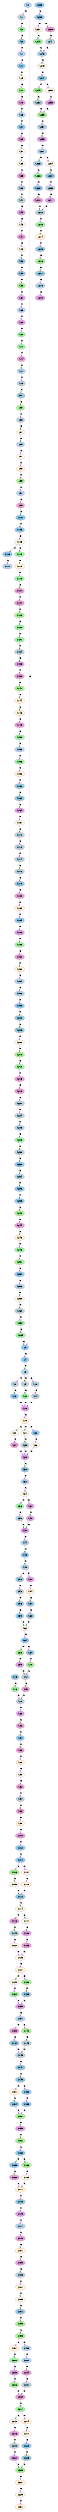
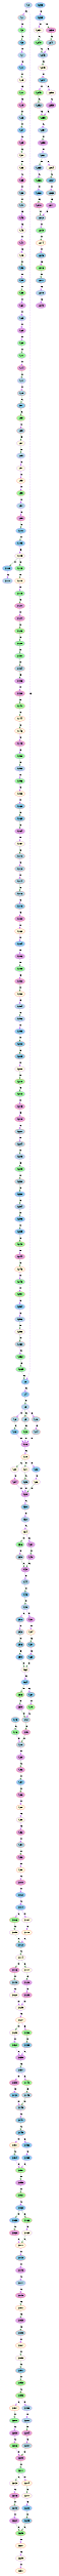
  strict digraph {
    node [color=red fillcolor=lightblue style=filled]
    edge [color=purple style=solid]
    S1
    S0 [color=purple]
    S2 [color=purple fillcolor=skyblue]
    S3 [color=purple fillcolor=palegreen]
    S4 [color=purple fillcolor=skyblue]
    S5 [fillcolor=skyblue]
    S6 [color=purple]
    S7 [color=purple]
    S8
    S9
    S10
    S11 [color=purple fillcolor=skyblue]
    S12 [color=purple fillcolor=skyblue]
    S13 [color=purple fillcolor=palegreen]
    S14
    S15 [color=purple fillcolor=lightyellow]
    S16 [color=purple fillcolor=plum]
    S17 [fillcolor=palegreen]
    S18 [fillcolor=lightyellow]
    S19 [fillcolor=plum]
    S20 [color=purple fillcolor=lightyellow]
    S21 [color=purple fillcolor=lightyellow]
    S22 [color=purple fillcolor=skyblue]
    S23 [color=purple]
    S24 [fillcolor=plum]
    S25
    S26 [color=purple fillcolor=lightyellow]
    S27 [color=purple fillcolor=skyblue]
    S28 [color=purple fillcolor=plum]
    S29 [fillcolor=plum]
    S30 [fillcolor=skyblue]
    S31 [color=purple fillcolor=lightyellow]
    S32 [color=purple]
    S33 [color=purple fillcolor=lightyellow]
    S34 [color=purple fillcolor=lightyellow]
    S35 [fillcolor=plum]
    S36 [color=purple fillcolor=palegreen]
    S37 [color=purple fillcolor=plum]
    S38
    S39
    S40 [color=purple fillcolor=plum]
    S41
    S42 [color=purple fillcolor=plum]
    S43 [color=purple fillcolor=plum]
    S44 [color=purple]
    S45 [color=purple fillcolor=lightyellow]
    S46 [color=purple fillcolor=skyblue]
    S47 [fillcolor=plum]
    S48 [color=purple]
    S49 [color=purple fillcolor=lightyellow]
    S50 [fillcolor=skyblue]
    S51 [color=purple fillcolor=plum]
    S52 [fillcolor=skyblue]
    S53
    S54 [fillcolor=lightyellow]
    S55 [fillcolor=skyblue]
    S56 [fillcolor=skyblue]
    S57 [fillcolor=skyblue]
    S58 [fillcolor=palegreen]
    S59 [color=purple fillcolor=skyblue]
    S60 [fillcolor=skyblue]
    S61 [color=purple fillcolor=plum]
    S62 [color=purple fillcolor=lightyellow]
    S63 [color=purple]
    S64 [color=purple fillcolor=skyblue]
    S65 [color=purple fillcolor=plum]
    S66 [fillcolor=palegreen]
    S67 [fillcolor=skyblue]
    S68 [color=purple fillcolor=palegreen]
    S69 [color=purple fillcolor=plum]
    S70 [fillcolor=palegreen]
    S71 [color=purple fillcolor=palegreen]
    S72
    S74 [fillcolor=plum]
    S75 [fillcolor=plum]
    S73 [fillcolor=skyblue]
    S76 [color=purple fillcolor=palegreen]
    S77 [color=purple]
    S78
    S79
    S80 [color=purple fillcolor=plum]
    S81 [fillcolor=skyblue]
    S82 [fillcolor=plum]
    S83 [fillcolor=palegreen]
    S84 [color=purple fillcolor=skyblue]
    S85
    S86 [fillcolor=plum]
    S87 [color=purple fillcolor=lightyellow]
    S88 [fillcolor=lightyellow]
    S89 [color=purple]
    S90 [color=purple fillcolor=lightyellow]
    S91 [color=purple fillcolor=lightyellow]
    S92 [fillcolor=plum]
    S93 [fillcolor=lightyellow]
    S94
    S95 [fillcolor=palegreen]
    S96 [fillcolor=plum]
    S97 [color=purple]
    S98 [fillcolor=lightyellow]
    S99 [fillcolor=plum]
    S100 [fillcolor=plum]
    S101 [color=purple fillcolor=skyblue]
    S102 [color=purple fillcolor=skyblue]
    S103 [color=purple fillcolor=skyblue]
    S104 [color=purple fillcolor=skyblue]
    S105 [color=purple fillcolor=lightyellow]
    S106 [fillcolor=palegreen]
    S107 [color=purple fillcolor=lightyellow]
    S108 [color=purple fillcolor=skyblue]
    S113 [color=purple fillcolor=palegreen]
    S109 [color=purple fillcolor=lightyellow]
    S110 [fillcolor=lightyellow]
    S111 [color=purple]
    S112 [fillcolor=skyblue]
    S114 [color=purple fillcolor=lightyellow]
    S115 [fillcolor=lightyellow]
    S116 [fillcolor=plum]
    S117 [color=purple fillcolor=lightyellow]
    S118 [color=purple fillcolor=palegreen]
    S119
    S120 [color=purple fillcolor=plum]
    S121 [fillcolor=plum]
    S122 [color=purple fillcolor=lightyellow]
    S123 [fillcolor=plum]
    S124 [fillcolor=plum]
    S125 [color=purple fillcolor=lightyellow]
    S126 [fillcolor=palegreen]
    S127 [fillcolor=lightyellow]
    S128 [color=purple fillcolor=palegreen]
    S129 [color=purple fillcolor=lightyellow]
    S130 [fillcolor=palegreen]
    S131 [color=purple fillcolor=palegreen]
    S132 [color=purple fillcolor=palegreen]
    S133 [fillcolor=skyblue]
    S134
    S135 [color=purple fillcolor=plum]
    S136 [color=purple fillcolor=plum]
    S137 [color=purple]
    S138 [fillcolor=plum]
    S139 [fillcolor=plum]
    S140 [fillcolor=palegreen]
    S141 [fillcolor=palegreen]
    S142 [fillcolor=skyblue]
    S143
    S144 [fillcolor=lightyellow]
    S145
    S146 [fillcolor=lightyellow]
    S147 [fillcolor=skyblue]
    S148 [fillcolor=plum]
    S149 [fillcolor=skyblue]
    S150 [color=purple fillcolor=palegreen]
    S151 [fillcolor=lightyellow]
    S152 [color=purple fillcolor=skyblue]
    S153 [color=purple]
    S154 [color=purple fillcolor=skyblue]
    S155 [color=purple fillcolor=skyblue]
    S156 [color=purple fillcolor=palegreen]
    S157 [fillcolor=palegreen]
    S158 [fillcolor=lightyellow]
    S159 [color=purple fillcolor=plum]
    S160 [fillcolor=skyblue]
    S161 [fillcolor=palegreen]
    S162 [fillcolor=skyblue]
    S163 [color=purple fillcolor=skyblue]
    S164 [color=purple fillcolor=plum]
    S165 [color=purple fillcolor=skyblue]
    S166 [fillcolor=palegreen]
    S167 [color=purple fillcolor=lightyellow]
    S168 [fillcolor=plum]
    S169 [color=purple fillcolor=lightyellow]
    S170
    S171 [fillcolor=lightyellow]
    S172
    S173 [fillcolor=skyblue]
    S174
    S175 [color=purple fillcolor=plum]
    S176
    S177 [color=purple]
    S178 [fillcolor=skyblue]
    S179 [fillcolor=plum]
    S180 [fillcolor=plum]
    S181 [fillcolor=lightyellow]
    S182 [fillcolor=lightyellow]
    S183 [color=purple fillcolor=plum]
    S184 [color=purple fillcolor=skyblue]
    S185
    S186 [color=purple fillcolor=plum]
    S187 [fillcolor=lightyellow]
    S188 [color=purple fillcolor=palegreen]
    S189 [color=purple fillcolor=lightyellow]
    S190 [fillcolor=plum]
    S191 [fillcolor=skyblue]
    S192 [fillcolor=lightyellow]
    S193 [fillcolor=palegreen]
    S194 [color=purple]
    S195 [fillcolor=palegreen]
    S196 [color=purple]
    S197 [fillcolor=lightyellow]
    S198 [color=purple]
    S199 [color=purple fillcolor=skyblue]
    S200 [color=purple fillcolor=palegreen]
    S201 [color=purple]
    S202 [fillcolor=skyblue]
    S203 [color=purple fillcolor=plum]
    S204 [fillcolor=plum]
    S205 [fillcolor=skyblue]
    S206 [fillcolor=palegreen]
    S207
    S208 [color=purple fillcolor=lightyellow]
    S209 [fillcolor=plum]
    S210 [fillcolor=palegreen]
    S211 [color=purple fillcolor=palegreen]
    S212 [color=purple fillcolor=palegreen]
    S213 [color=purple fillcolor=lightyellow]
    S214 [fillcolor=lightyellow]
    S215 [fillcolor=plum]
    S216 [fillcolor=plum]
    S217 [color=purple fillcolor=lightyellow]
    S218 [fillcolor=plum]
    S219
    S220 [color=purple fillcolor=skyblue]
    S221
    S222 [color=purple fillcolor=plum]
    S223 [fillcolor=skyblue]
    S224
    S225 [fillcolor=palegreen]
    S226 [color=purple]
    S227 [fillcolor=lightyellow]
    S228 [color=purple fillcolor=palegreen]
    S229 [color=purple fillcolor=lightyellow]
    S230
    S231 [fillcolor=lightyellow]
    S232 [color=purple fillcolor=skyblue]
    S234 [color=purple]
    S233 [color=purple fillcolor=skyblue]
    S235 [color=purple fillcolor=skyblue]
    S236 [color=purple fillcolor=skyblue]
    S237 [color=purple fillcolor=lightyellow]
    S238 [fillcolor=plum]
    S239 [color=purple fillcolor=skyblue]
    S240 [color=purple fillcolor=palegreen]
    S241
    S242 [fillcolor=palegreen]
    S243 [color=purple]
    S244 [fillcolor=plum]
    S245 [color=purple fillcolor=lightyellow]
    S246 [fillcolor=lightyellow]
    S247 [fillcolor=skyblue]
    S248 [color=purple fillcolor=palegreen]
    S249 [fillcolor=palegreen]
    S250 [color=purple fillcolor=lightyellow]
    S251 [fillcolor=palegreen]
    S252
    S253 [color=purple fillcolor=plum]
    S254 [color=purple fillcolor=skyblue]
    S255 [fillcolor=palegreen]
    S256 [color=purple]
    S257 [color=purple]
    S258 [color=purple fillcolor=lightyellow]
    S259 [color=purple fillcolor=plum]
    S260
    S261 [color=purple]
    S262 [color=purple fillcolor=palegreen]
    S263 [color=purple]
    S264 [color=purple fillcolor=lightyellow]
    S265 [color=purple fillcolor=palegreen]
    S266 [color=purple fillcolor=palegreen]
    S267 [fillcolor=skyblue]
    S268 [color=purple fillcolor=skyblue]
    S269
    S270 [fillcolor=plum]
    S271 [color=purple fillcolor=plum]
    S272
    S273 [color=purple fillcolor=palegreen]
    S274 [fillcolor=lightyellow]
    S275 [fillcolor=skyblue]
    S276 [fillcolor=palegreen]
    S277 [fillcolor=skyblue]
    S278 [color=purple]
    S279 [color=purple fillcolor=plum]
    S1 -> S3 [label=T]
    S0 -> S1 [label=G]
    S0 -> S2 [label=G style=dashed]
    S2 -> S4 [label=G style=dashed]
    S3 -> S5 [color=darkgreen label=C]
    S4 -> S6 [color=darkgreen label=T style=dashed]
    S5 -> S7 [label=A style=dashed]
    S6 -> S8 [label=A]
    S6 -> S9 [color=darkgreen label=G]
    S6 -> S10 [label=C]
    S7 -> S11 [label=C style=dashed]
    S8 -> S12 [color=darkgreen label=G style=dashed]
    S9 -> S13 [color=darkgreen label=G style=dashed]
    S10 -> S14 [label=G style=dashed]
    S11 -> S15 [color=darkgreen label=T style=dashed]
    S12 -> S16 [label=T]
    S13 -> S16 [label=T style=dashed]
    S14 -> S16 [label=T style=dashed]
    S15 -> S17 [label=G style=dashed]
    S16 -> S18 [label=G]
    S17 -> S19 [label=G]
    S18 -> S20 [color=darkgreen label=C style=dashed]
    S18 -> S21 [color=darkgreen label=A style=dashed]
    S18 -> S22 [label=T style=dashed]
    S19 -> S23 [color=darkgreen label=T]
    S20 -> S24 [label=C style=dashed]
    S21 -> S25 [color=darkgreen label=C]
    S22 -> S26 [label=C style=dashed]
    S23 -> S27 [color=darkgreen label=A]
    S24 -> S28 [label=A]
    S25 -> S28 [label=A]
    S26 -> S28 [color=darkgreen label=A]
    S27 -> S29 [label=C]
-   S28 -> S30 [color=darkgreen label=C]
+   S28 -> S30 [label=C]
    S29 -> S31 [color=darkgreen label=C]
    S30 -> S32 [label=T style=dashed]
    S31 -> S33 [color=darkgreen label=T style=dashed]
    S32 -> S34 [label=C style=dashed]
    S33 -> S35 [label=C style=dashed]
    S34 -> S36 [color=darkgreen label=A style=dashed]
    S34 -> S37 [label=G]
    S35 -> S38 [label=T]
    S36 -> S39 [label=T style=dashed]
    S37 -> S40 [color=darkgreen label=T]
    S38 -> S41 [color=darkgreen label=T style=dashed]
    S39 -> S42 [color=darkgreen label=G]
    S40 -> S42 [color=darkgreen label=G]
    S41 -> S43 [label=G]
    S42 -> S44 [label=T]
    S43 -> S45 [label=G]
    S44 -> S46 [color=darkgreen label=A style=dashed]
    S45 -> S47 [label=T style=dashed]
    S46 -> S48 [color=darkgreen label=T]
    S47 -> S49 [label=G]
    S48 -> S50 [label=C style=dashed]
    S48 -> S51 [label=T]
    S49 -> S52 [color=darkgreen label=T]
    S50 -> S53 [label=T]
    S51 -> S54 [label=T style=dashed]
    S52 -> S55 [label=A style=dashed]
    S53 -> S56 [color=darkgreen label=A style=dashed]
    S54 -> S57 [color=darkgreen label=G style=dashed]
    S55 -> S58 [color=darkgreen label=T style=dashed]
    S56 -> S59 [color=darkgreen label=G style=dashed]
    S57 -> S60 [label=G]
    S58 -> S61 [label=A]
    S59 -> S62 [color=darkgreen label=T style=dashed]
    S60 -> S62 [color=darkgreen label=T style=dashed]
    S61 -> S63 [label=T style=dashed]
    S62 -> S64 [label=G]
    S63 -> S65 [label=T]
    S64 -> S66 [color=darkgreen label=A]
    S64 -> S67 [label=G style=dashed]
    S65 -> S68 [label=T]
    S66 -> S69 [color=darkgreen label=T style=dashed]
    S67 -> S70 [label=T style=dashed]
    S68 -> S71 [color=darkgreen label=A style=dashed]
    S69 -> S72 [color=darkgreen label=T]
    S70 -> S72 [label=C]
    S71 -> S74 [label=T style=dashed]
    S72 -> S75 [color=darkgreen label=C]
    S74 -> S77 [color=darkgreen label=T]
    S75 -> S78 [color=darkgreen label=T]
    S73 -> S76 [color=darkgreen label=C style=dashed]
    S76 -> S78 [label=T]
    S77 -> S79 [label=T]
    S78 -> S80 [label=T]
    S79 -> S81 [color=darkgreen label=C]
    S80 -> S82 [color=darkgreen label=C]
    S81 -> S83 [color=darkgreen label=C]
    S82 -> S84 [color=darkgreen label=T style=dashed]
    S83 -> S85 [label=T style=dashed]
    S84 -> S86 [color=darkgreen label=A]
    S85 -> S87 [color=darkgreen label=G]
    S86 -> S88 [label=A]
    S87 -> S89 [color=darkgreen label=T]
    S88 -> S90 [label=G style=dashed]
    S89 -> S91 [label=C]
    S90 -> S92 [label=G]
    S91 -> S93 [label=T]
    S92 -> S94 [label=T style=dashed]
    S93 -> S95 [label=A]
    S94 -> S96 [color=darkgreen label=T style=dashed]
    S95 -> S97 [label=A style=dashed]
    S96 -> S98 [label=T]
    S97 -> S99 [label=C]
    S98 -> S100 [label=C style=dashed]
    S99 -> S101 [color=darkgreen label=C]
    S100 -> S102 [label=T style=dashed]
    S101 -> S103 [color=darkgreen label=A style=dashed]
    S102 -> S104 [label=C]
    S103 -> S105 [label=G]
    S104 -> S106 [label=C]
    S104 -> S107 [label=A]
    S105 -> S108 [color=darkgreen label=T]
    S105 -> S113 [color=darkgreen label=C]
    S106 -> S109 [color=darkgreen label=C]
    S107 -> S110 [label=C style=dashed]
    S108 -> S111 [label=C]
    S113 -> S115 [color=darkgreen label=T style=dashed]
    S109 -> S112 [color=darkgreen label=C style=dashed]
    S110 -> S112 [label=C style=dashed]
    S112 -> S114 [color=darkgreen label=C style=dashed]
    S114 -> S116 [color=darkgreen label=T style=dashed]
    S114 -> S117 [color=darkgreen label=C style=dashed]
    S115 -> S118 [label=T]
    S116 -> S119 [color=darkgreen label=A]
    S117 -> S120 [color=darkgreen label=G style=dashed]
    S118 -> S121 [color=darkgreen label=C]
    S119 -> S122 [label=C style=dashed]
    S120 -> S123 [label=C]
    S121 -> S124 [label=A]
    S122 -> S125 [label=A style=dashed]
    S123 -> S125 [label=A]
    S124 -> S126 [color=darkgreen label=T]
    S125 -> S127 [label=G style=dashed]
    S126 -> S128 [color=darkgreen label=C]
    S127 -> S129 [color=darkgreen label=A]
    S127 -> S130 [label=G]
    S128 -> S131 [color=darkgreen label=A]
    S129 -> S132 [label=T]
    S130 -> S133 [color=darkgreen label=T]
    S131 -> S134 [color=darkgreen label=T]
    S132 -> S135 [label=C]
    S133 -> S135 [label=C]
    S134 -> S136 [color=darkgreen label=G]
    S135 -> S137 [color=darkgreen label=G style=dashed]
    S136 -> S138 [label=T style=dashed]
    S137 -> S139 [label=T style=dashed]
    S137 -> S140 [label=C]
    S138 -> S141 [color=darkgreen label=A]
    S139 -> S142 [label=G style=dashed]
    S140 -> S143 [color=darkgreen label=G style=dashed]
    S141 -> S144 [color=darkgreen label=C style=dashed]
    S142 -> S145 [label=A style=dashed]
    S143 -> S145 [color=darkgreen label=A]
    S144 -> S146 [color=darkgreen label=C style=dashed]
    S145 -> S147 [label=C]
    S146 -> S148 [label=C]
    S147 -> S149 [color=darkgreen label=C style=dashed]
    S148 -> S150 [label=G]
    S149 -> S151 [label=A style=dashed]
    S149 -> S152 [label=C style=dashed]
    S150 -> S153 [color=darkgreen label=C]
    S151 -> S154 [color=darkgreen label=C]
    S152 -> S155 [label=C style=dashed]
    S153 -> S156 [label=A style=dashed]
    S154 -> S157 [label=G]
    S155 -> S157 [label=G style=dashed]
    S156 -> S158 [label=C]
    S157 -> S159 [color=darkgreen label=T]
    S158 -> S160 [label=A style=dashed]
    S159 -> S161 [color=darkgreen label=A style=dashed]
    S160 -> S162 [color=darkgreen label=C]
    S161 -> S163 [label=C style=dashed]
    S162 -> S164 [color=darkgreen label=C]
    S163 -> S165 [color=darkgreen label=T]
    S163 -> S166 [color=darkgreen label=C]
    S164 -> S167 [label=T style=dashed]
    S165 -> S168 [color=darkgreen label=C style=dashed]
    S166 -> S169 [label=C]
    S167 -> S170 [color=darkgreen label=C]
    S168 -> S171 [label=C style=dashed]
    S169 -> S171 [color=darkgreen label=C]
    S170 -> S172 [label=C]
    S171 -> S173 [label=T style=dashed]
    S172 -> S174 [label=A]
    S173 -> S175 [label=T style=dashed]
    S174 -> S176 [color=darkgreen label=C]
    S175 -> S177 [label=C style=dashed]
    S176 -> S178 [label=C style=dashed]
    S177 -> S179 [label=C style=dashed]
    S178 -> S180 [label=G style=dashed]
    S179 -> S181 [color=darkgreen label=G style=dashed]
    S180 -> S182 [label=T]
    S181 -> S183 [color=darkgreen label=G style=dashed]
    S182 -> S184 [label=T]
    S183 -> S185 [color=darkgreen label=G style=dashed]
    S184 -> S186 [label=A style=dashed]
    S185 -> S187 [label=T]
    S186 -> S188 [color=darkgreen label=A style=dashed]
    S187 -> S189 [color=darkgreen label=A style=dashed]
    S188 -> S190 [label=G style=dashed]
    S189 -> S191 [color=darkgreen label=C]
    S190 -> S192 [color=darkgreen label=T]
    S191 -> S193 [color=darkgreen label=T]
    S192 -> S194 [label=G]
    S193 -> S195 [color=darkgreen label=C style=dashed]
    S194 -> S196 [color=darkgreen label=G style=dashed]
    S195 -> S197 [label=C style=dashed]
    S195 -> S198 [label=T style=dashed]
    S196 -> S199 [label=T style=dashed]
    S197 -> S200 [color=darkgreen label=T]
    S198 -> S201 [label=T style=dashed]
    S199 -> S202 [color=darkgreen label=A style=dashed]
    S200 -> S203 [label=C]
    S201 -> S204 [color=darkgreen label=A]
    S202 -> S205 [color=darkgreen label=C]
    S203 -> S206 [label=C]
    S204 -> S207 [label=C]
    S205 -> S208 [label=T style=dashed]
    S206 -> S209 [label=T]
    S207 -> S209 [color=darkgreen label=T style=dashed]
    S208 -> S210 [color=darkgreen label=A]
    S209 -> S211 [color=darkgreen label=T]
    S210 -> S212 [color=darkgreen label=G style=dashed]
    S211 -> S213 [color=darkgreen label=G style=dashed]
    S211 -> S214 [label=A]
    S212 -> S215 [label=T]
    S213 -> S216 [label=C style=dashed]
    S214 -> S217 [color=darkgreen label=C]
    S215 -> S218 [label=G]
    S216 -> S219 [color=darkgreen label=A]
    S217 -> S220 [label=G style=dashed]
    S218 -> S221 [label=G style=dashed]
    S219 -> S222 [label=A]
    S220 -> S223 [color=darkgreen label=A]
    S221 -> S224 [label=T]
    S222 -> S225 [color=darkgreen label=C]
    S223 -> S225 [color=darkgreen label=C]
    S224 -> S226 [color=darkgreen label=T style=dashed]
    S225 -> S227 [label=A]
    S226 -> S228 [color=darkgreen label=G style=dashed]
    S227 -> S229 [label=G style=dashed]
    S228 -> S230 [color=darkgreen label=T style=dashed]
    S229 -> S231 [label=T]
    S230 -> S232 [color=darkgreen label=C]
    S232 -> S234 [color=darkgreen label=C]
    S234 -> S236 [color=darkgreen label=T]
    S233 -> S235 [label=C style=dashed]
    S235 -> S237 [label=A]
    S235 -> S238 [color=darkgreen label=T style=dashed]
    S236 -> S239 [color=darkgreen label=A style=dashed]
    S237 -> S240 [color=darkgreen label=C style=dashed]
    S238 -> S241 [color=darkgreen label=C]
    S239 -> S242 [color=darkgreen label=C]
    S240 -> S243 [color=darkgreen label=C style=dashed]
    S241 -> S243 [label=C]
    S242 -> S244 [label=T]
    S243 -> S245 [color=darkgreen label=G]
    S244 -> S246 [color=darkgreen label=G]
    S245 -> S247 [label=A style=dashed]
    S246 -> S248 [label=A]
    S247 -> S249 [label=A style=dashed]
    S247 -> S250 [label=C]
    S248 -> S251 [label=T style=dashed]
    S249 -> S252 [color=darkgreen label=C]
    S250 -> S253 [label=C style=dashed]
    S251 -> S254 [label=C]
    S252 -> S255 [label=G style=dashed]
    S253 -> S255 [label=G]
    S254 -> S256 [label=C]
    S255 -> S257 [label=C style=dashed]
    S256 -> S258 [color=darkgreen label=A]
    S257 -> S259 [color=darkgreen label=A style=dashed]
    S258 -> S260 [color=darkgreen label=A]
    S259 -> S261 [label=A]
    S260 -> S262 [label=G]
    S261 -> S263 [color=darkgreen label=A]
    S261 -> S264 [label=C style=dashed]
    S262 -> S265 [color=darkgreen label=G]
    S263 -> S266 [label=C]
    S264 -> S267 [color=darkgreen label=C]
    S265 -> S2 [color=darkgreen label=G style=dashed]
    S266 -> S268 [label=A]
    S267 -> S269 [label=T style=dashed]
    S268 -> S270 [color=darkgreen label=G style=dashed]
    S269 -> S271 [color=darkgreen label=G style=dashed]
    S270 -> S272 [color=darkgreen label=T style=dashed]
    S271 -> S272 [label=T]
    S272 -> S273 [label=A]
    S273 -> S274 [color=darkgreen label=A style=dashed]
    S274 -> S275 [label=A]
    S275 -> S276 [label=G]
    S276 -> S277 [color=darkgreen label=A]
    S277 -> S278 [label=G style=dashed]
    S278 -> S279 [label=G style=dashed]
  }
